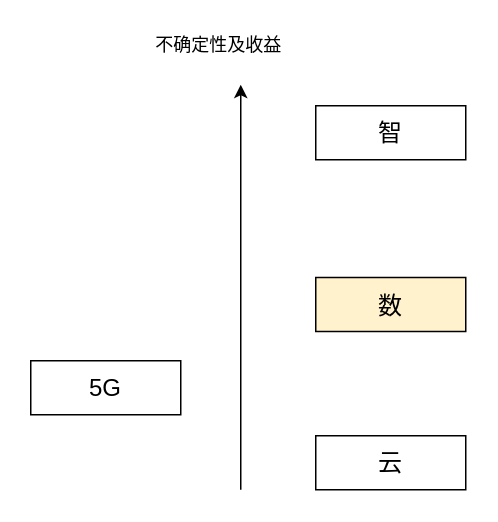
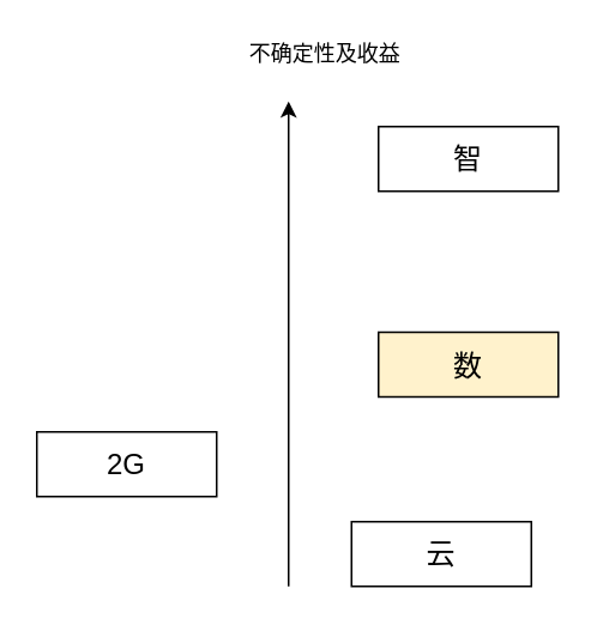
  <mxCell id="0" />
  <mxCell id="1" parent="0" />
- <mxCell id="2" value="云" style="rounded=0;whiteSpace=wrap;html=1;sketch=0;fontSize=16;" vertex="1" parent="1"><mxGeometry x="210" y="290" width="100" height="36" as="geometry" /></mxCell>
+ <mxCell id="2" value="云" style="rounded=0;whiteSpace=wrap;html=1;sketch=0;fontSize=16;" vertex="1" parent="1"><mxGeometry x="195" y="290" width="100" height="36" as="geometry" /></mxCell>
  <mxCell id="3" value="" style="endArrow=classic;html=1;" edge="1" parent="1"><mxGeometry width="50" height="50" relative="1" as="geometry"><mxPoint x="160" y="326" as="sourcePoint" /><mxPoint x="160" y="56" as="targetPoint" /></mxGeometry></mxCell>
- <mxCell id="4" value="不确定性及收益" style="text;html=1;align=center;verticalAlign=middle;resizable=0;points=[];autosize=1;" vertex="1" parent="1"><mxGeometry x="95" y="20" width="100" height="20" as="geometry" /></mxCell>
+ <mxCell id="4" value="不确定性及收益" style="text;html=1;align=center;verticalAlign=middle;resizable=0;points=[];autosize=1;" vertex="1" parent="1"><mxGeometry x="130" y="20" width="100" height="20" as="geometry" /></mxCell>
  <mxCell id="5" value="数" style="rounded=0;whiteSpace=wrap;html=1;sketch=0;fontSize=16;fillColor=#fff2cc;" vertex="1" parent="1"><mxGeometry x="210" y="184.5" width="100" height="36" as="geometry" /></mxCell>
  <mxCell id="6" value="智" style="rounded=0;whiteSpace=wrap;html=1;sketch=0;fontSize=16;" vertex="1" parent="1"><mxGeometry x="210" y="70" width="100" height="36" as="geometry" /></mxCell>
- <mxCell id="7" value="5G" style="rounded=0;whiteSpace=wrap;html=1;sketch=0;fontSize=16;" vertex="1" parent="1"><mxGeometry x="20" y="240" width="100" height="36" as="geometry" /></mxCell>
+ <mxCell id="7" value="2G" style="rounded=0;whiteSpace=wrap;html=1;sketch=0;fontSize=16;" vertex="1" parent="1"><mxGeometry x="20" y="240" width="100" height="36" as="geometry" /></mxCell>
